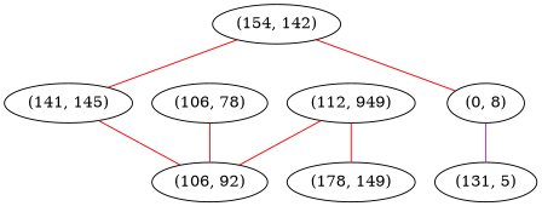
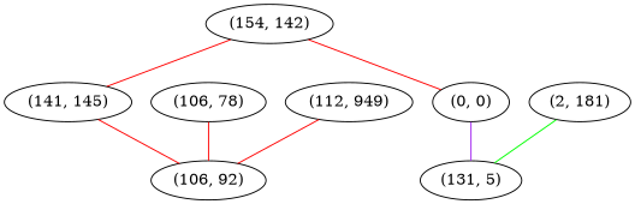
  graph {
    edge [color=red weight=1]
    "(154, 142)"
    "(141, 145)"
-   "(0, 0)" [label="(0, 8)"]
+   "(0, 0)"
    n4 [label="(106, 92)"]
+   "(2, 181)"
    "(131, 5)"
    "(106, 78)"
    n8 [label="(112, 949)"]
-   "(178, 149)"
    "(154, 142)" -- "(141, 145)"
    "(154, 142)" -- "(0, 0)"
    "(141, 145)" -- n4
    "(0, 0)" -- "(131, 5)" [color=purple weight=4]
+   "(2, 181)" -- "(131, 5)" [color=green weight=2]
    "(106, 78)" -- n4
    n8 -- n4
-   n8 -- "(178, 149)"
  }
